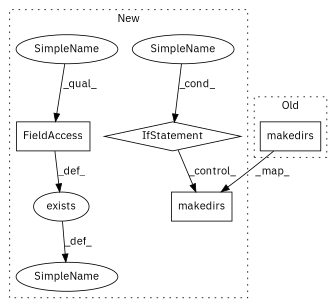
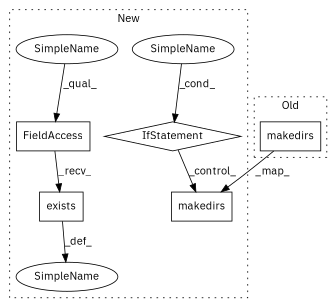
  digraph {
    fontname="IBM Plex Sans"
    node [a=32 fontname="IBM Plex Sans" shape=box]
    edge [fontname="IBM Plex Sans"]
    n1 [l="9,1" label=makedirs s="1395,1418"]
    n2 [a=42 label=SimpleName shape=ellipse]
    n3 [a=25 l="4,2" label=IfStatement s="1347,1382" shape=diamond]
    n4 [a=42 label=SimpleName shape=ellipse]
-   n5 [l="7,1" label=exists s="1360,1381" shape=ellipse]
+   n5 [l="7,1" label=exists s="1360,1381"]
    n6 [a=22 l=7 label=FieldAccess s=1352]
    n7 [a=42 l=2 label=SimpleName s=1352 shape=ellipse]
    n8 [l="9,1" label=makedirs s="1350,1373"]
    subgraph cluster_1 {
      label=New
      style=dotted
      n1
      n2
      n3
      n4
      n5
      n6
      n7
    }
    subgraph cluster_2 {
      label=Old
      style=dotted
      n8
    }
    n2 -> n3 [label=_cond_]
    n3 -> n1 [label=_control_]
    n5 -> n4 [label=_def_]
-   n6 -> n5 [label=_def_]
+   n6 -> n5 [label=_recv_]
    n7 -> n6 [label=_qual_]
    n8 -> n1 [label=_map_]
  }
